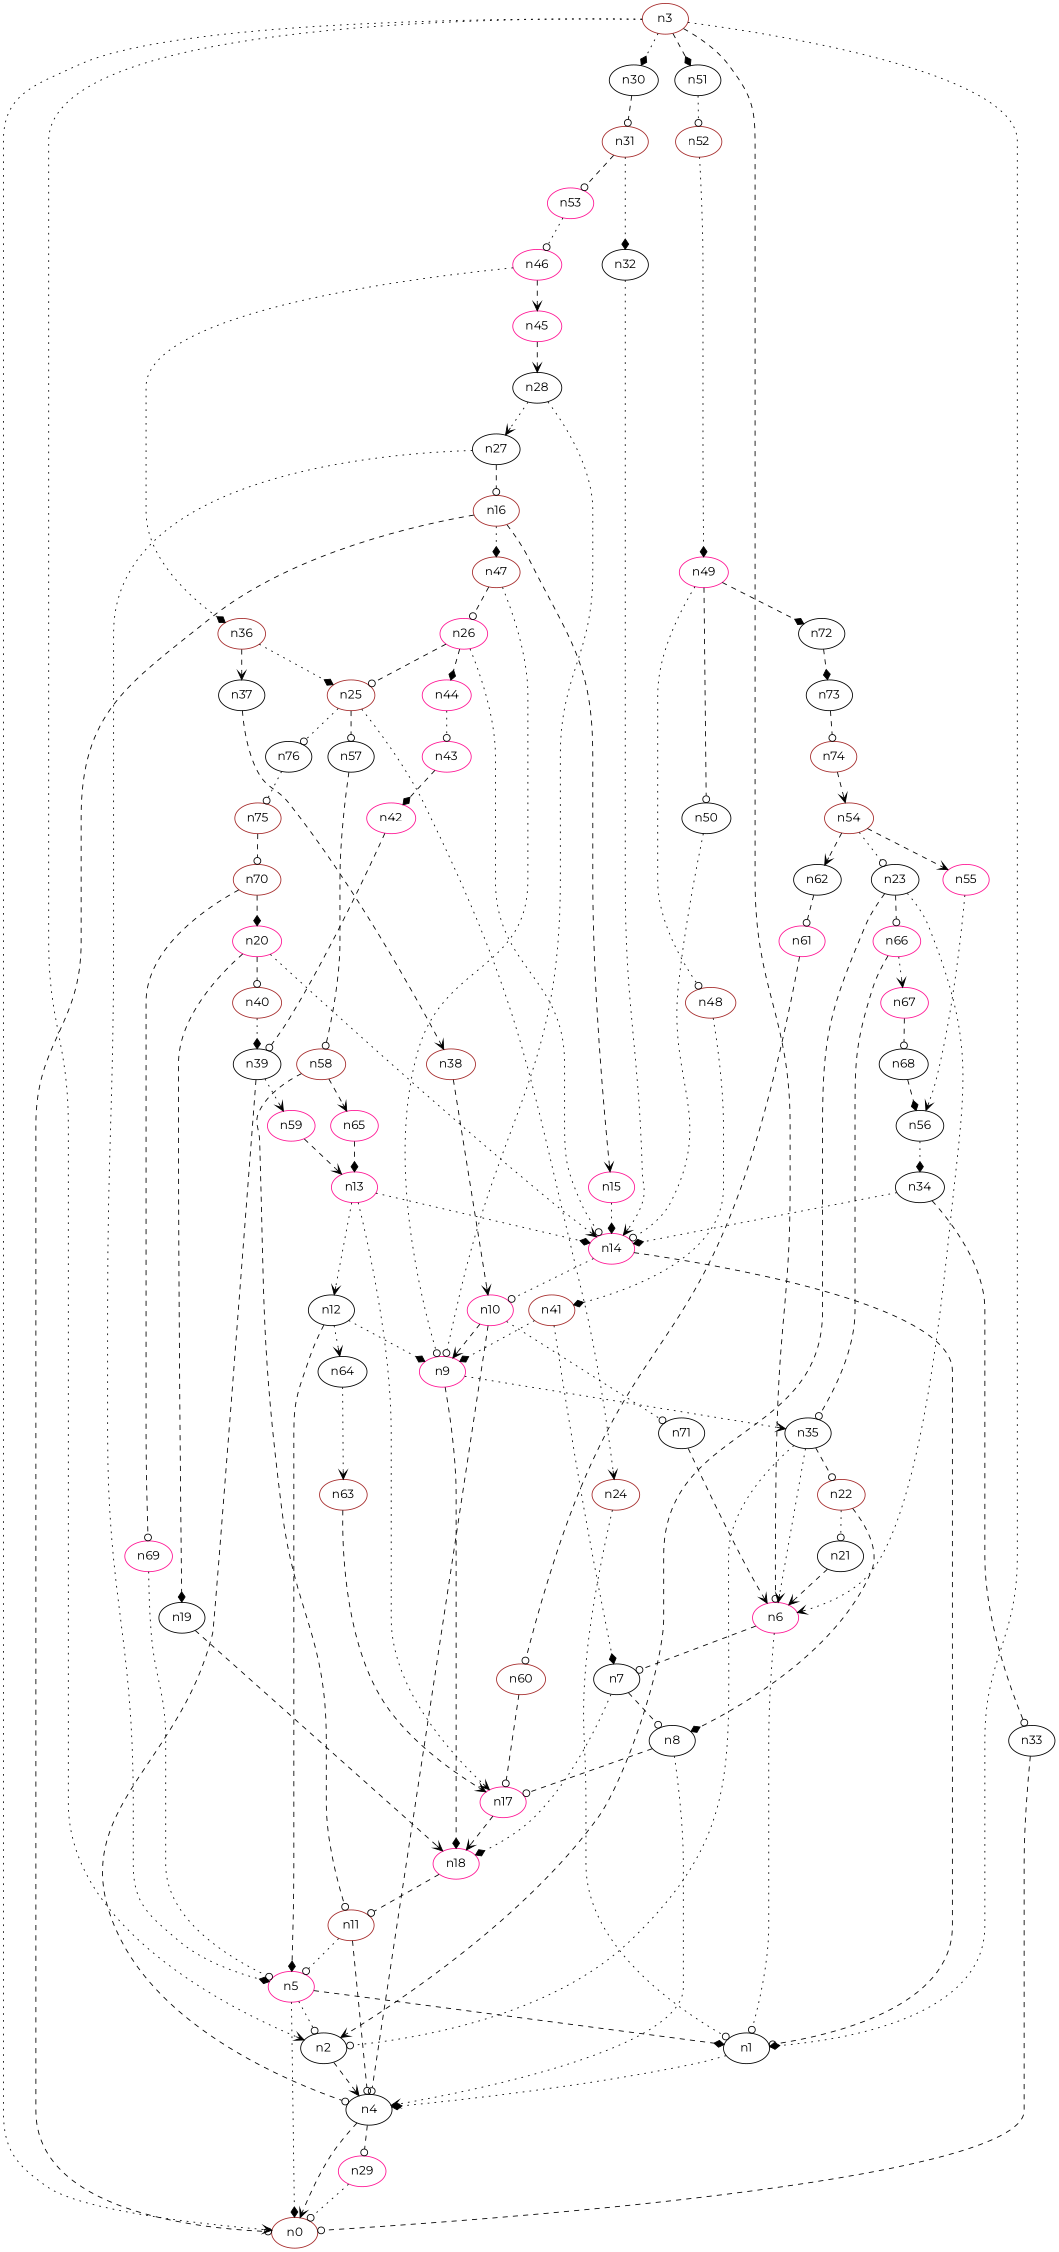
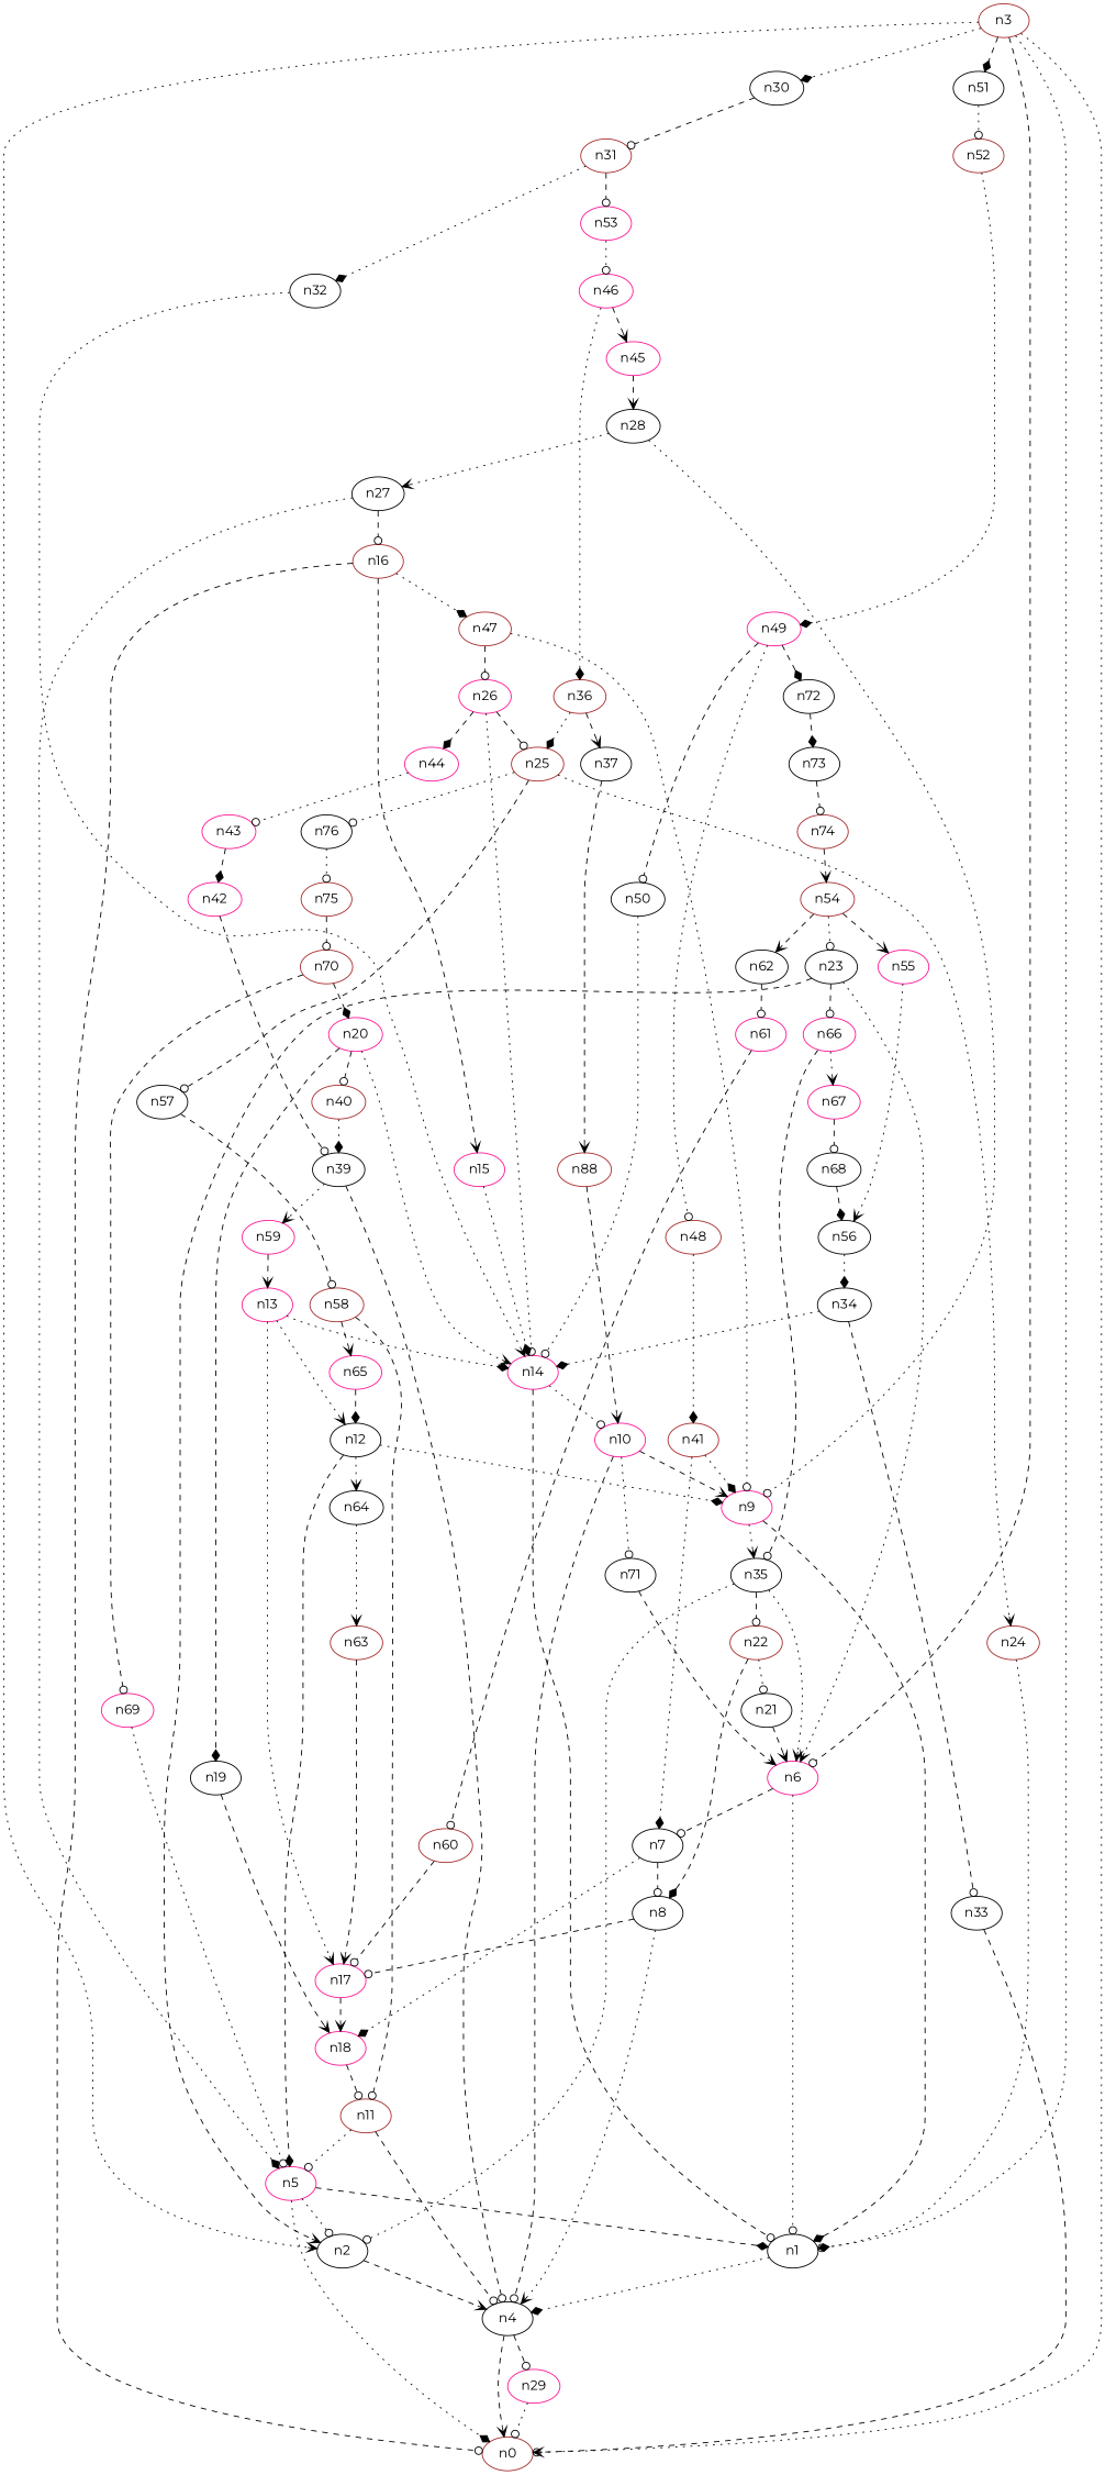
  digraph {
    fontname=Montserrat
    node [color=black fontname=Montserrat]
    edge [arrowhead=odot fontname=Montserrat style=dashed]
    n1
    n4
    n0 [color=brown]
    n29 [color=deeppink]
    n2
    n3 [color=brown]
    n6 [color=deeppink]
    n30
    n51
    n7
    n31 [color=brown]
    n52 [color=brown]
    n8
    n18 [color=deeppink]
    n32
    n53 [color=deeppink]
    n49 [color=deeppink]
    n5 [color=deeppink]
    n17 [color=deeppink]
    n11 [color=brown]
    n9 [color=deeppink]
    n35
    n22 [color=brown]
    n21
    n10 [color=deeppink]
    n71
    n12
    n64
    n63 [color=brown]
    n13 [color=deeppink]
    n14 [color=deeppink]
    n15 [color=deeppink]
    n16 [color=brown]
    n47 [color=brown]
    n26 [color=deeppink]
    n25 [color=brown]
    n44 [color=deeppink]
    n19
    n20 [color=deeppink]
    n40 [color=brown]
    n39
    n59 [color=deeppink]
    n23
    n66 [color=deeppink]
    n67 [color=deeppink]
    n68
    n24 [color=brown]
    n57
    n76
    n58 [color=brown]
    n75 [color=brown]
    n65 [color=deeppink]
    n70 [color=brown]
    n43 [color=deeppink]
    n42 [color=deeppink]
    n27
    n28
    n46 [color=deeppink]
    n36 [color=brown]
    n45 [color=deeppink]
    n33
    n34
    n37
-   n38 [color=brown]
+   n38 [color=brown label=n88]
    n41 [color=brown]
    n48 [color=brown]
    n50
    n72
    n73
    n74 [color=brown]
    n54 [color=brown]
    n55 [color=deeppink]
    n62
    n56
    n61 [color=deeppink]
    n60 [color=brown]
    n69 [color=deeppink]
    n1 -> n4 [arrowhead=diamond style=dotted]
    n4 -> n0 [arrowhead=vee]
    n4 -> n29
    n29 -> n0 [style=dotted]
    n2 -> n4 [arrowhead=vee]
    n3 -> n1 [arrowhead=diamond style=dotted]
    n3 -> n0 [arrowhead=vee style=dotted]
    n3 -> n2 [arrowhead=vee style=dotted]
    n3 -> n6
    n3 -> n30 [arrowhead=diamond style=dotted]
    n3 -> n51 [arrowhead=diamond]
    n6 -> n1 [style=dotted]
    n6 -> n7
    n30 -> n31
    n51 -> n52 [style=dotted]
    n7 -> n8
    n7 -> n18 [arrowhead=diamond style=dotted]
    n31 -> n32 [arrowhead=diamond style=dotted]
    n31 -> n53
    n52 -> n49 [arrowhead=diamond style=dotted]
    n8 -> n4 [arrowhead=vee style=dotted]
    n8 -> n17
    n18 -> n11
    n32 -> n14 [arrowhead=vee style=dotted]
    n53 -> n46 [style=dotted]
    n49 -> n48 [style=dotted]
    n49 -> n50
    n49 -> n72 [arrowhead=diamond]
    n5 -> n1 [arrowhead=diamond]
    n5 -> n0 [arrowhead=diamond style=dotted]
    n5 -> n2 [style=dotted]
    n17 -> n18 [arrowhead=vee]
    n11 -> n4
    n11 -> n5 [style=dotted]
-   n9 -> n18 [arrowhead=diamond]
+   n9 -> n1 [arrowhead=diamond]
    n9 -> n35 [arrowhead=vee style=dotted]
    n35 -> n2 [style=dotted]
    n35 -> n6 [arrowhead=vee style=dotted]
    n35 -> n22
    n22 -> n8 [arrowhead=diamond]
    n22 -> n21 [style=dotted]
    n21 -> n6 [arrowhead=vee]
    n10 -> n4
    n10 -> n9 [arrowhead=vee]
    n10 -> n71 [style=dotted]
    n71 -> n6 [arrowhead=vee]
    n12 -> n5 [arrowhead=diamond]
    n12 -> n9 [arrowhead=diamond style=dotted]
    n12 -> n64 [arrowhead=vee style=dotted]
    n64 -> n63 [arrowhead=vee style=dotted]
    n63 -> n17 [arrowhead=vee]
    n13 -> n17 [arrowhead=vee style=dotted]
    n13 -> n12 [arrowhead=vee style=dotted]
    n13 -> n14 [arrowhead=diamond style=dotted]
    n14 -> n1
    n14 -> n10 [style=dotted]
    n15 -> n14 [arrowhead=diamond style=dotted]
    n16 -> n0
    n16 -> n15 [arrowhead=vee]
    n16 -> n47 [arrowhead=diamond style=dotted]
    n47 -> n9 [style=dotted]
    n47 -> n26
    n26 -> n14 [style=dotted]
    n26 -> n25
    n26 -> n44 [arrowhead=diamond]
    n25 -> n24 [arrowhead=vee style=dotted]
    n25 -> n57
    n25 -> n76 [style=dotted]
    n44 -> n43 [style=dotted]
    n19 -> n18 [arrowhead=vee]
    n20 -> n14 [arrowhead=vee style=dotted]
    n20 -> n19 [arrowhead=diamond]
    n20 -> n40
    n40 -> n39 [arrowhead=diamond style=dotted]
    n39 -> n4
    n39 -> n59 [arrowhead=vee style=dotted]
    n59 -> n13 [arrowhead=vee]
    n23 -> n2 [arrowhead=vee]
    n23 -> n6 [arrowhead=vee style=dotted]
    n23 -> n66
    n66 -> n35
    n66 -> n67 [arrowhead=vee style=dotted]
    n67 -> n68
    n68 -> n56 [arrowhead=diamond]
    n24 -> n1 [style=dotted]
    n57 -> n58
    n76 -> n75 [style=dotted]
    n58 -> n11
    n58 -> n65 [arrowhead=vee]
    n75 -> n70
-   n65 -> n13 [arrowhead=diamond]
+   n65 -> n12 [arrowhead=diamond]
    n70 -> n20 [arrowhead=diamond]
    n70 -> n69
    n43 -> n42 [arrowhead=diamond]
    n42 -> n39
    n27 -> n5 [arrowhead=diamond style=dotted]
    n27 -> n16
    n28 -> n9 [style=dotted]
    n28 -> n27 [arrowhead=vee style=dotted]
    n46 -> n36 [arrowhead=diamond style=dotted]
    n46 -> n45 [arrowhead=vee]
    n36 -> n25 [arrowhead=diamond style=dotted]
    n36 -> n37 [arrowhead=vee]
    n45 -> n28 [arrowhead=vee]
    n33 -> n0
    n34 -> n14 [arrowhead=diamond style=dotted]
    n34 -> n33
    n37 -> n38 [arrowhead=vee]
    n38 -> n10 [arrowhead=vee]
    n41 -> n7 [arrowhead=diamond style=dotted]
    n41 -> n9 [arrowhead=diamond style=dotted]
    n48 -> n41 [arrowhead=diamond style=dotted]
    n50 -> n14 [style=dotted]
    n72 -> n73 [arrowhead=diamond]
    n73 -> n74
    n74 -> n54 [arrowhead=vee]
    n54 -> n23 [style=dotted]
    n54 -> n55 [arrowhead=vee]
    n54 -> n62 [arrowhead=vee]
    n55 -> n56 [arrowhead=vee style=dotted]
    n62 -> n61
    n56 -> n34 [arrowhead=diamond style=dotted]
    n61 -> n60
    n60 -> n17
    n69 -> n5 [style=dotted]
  }
